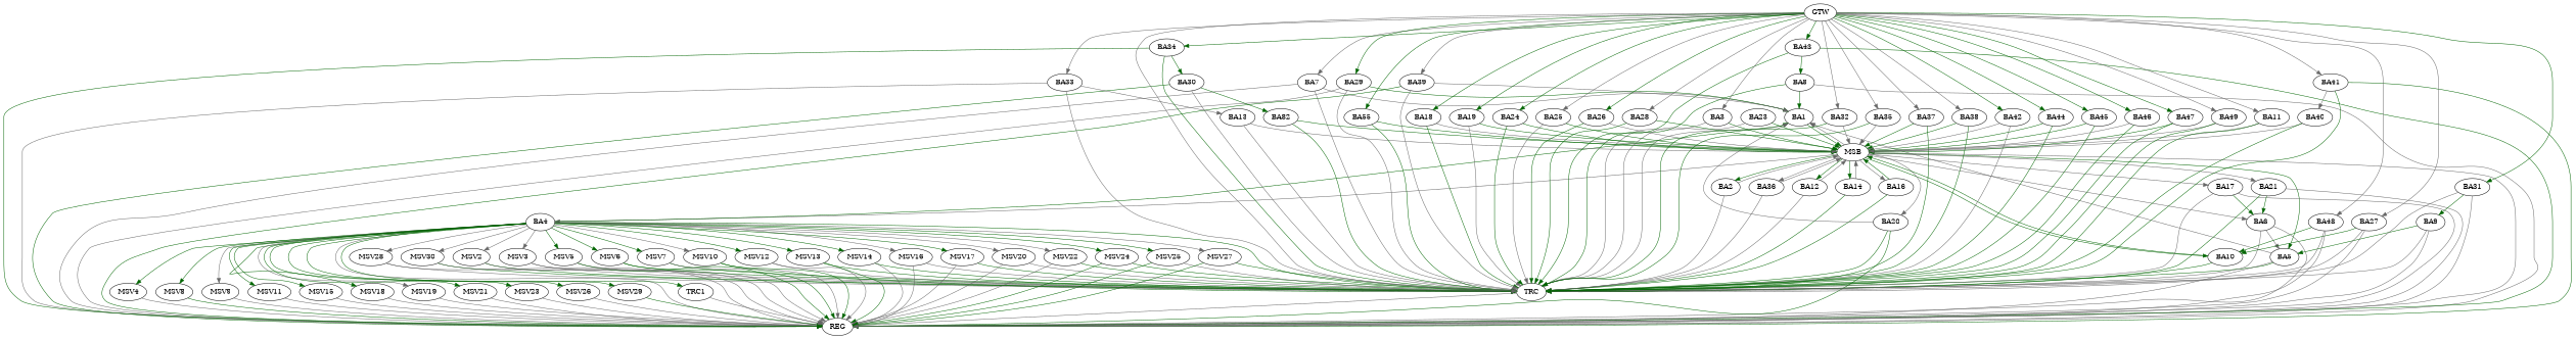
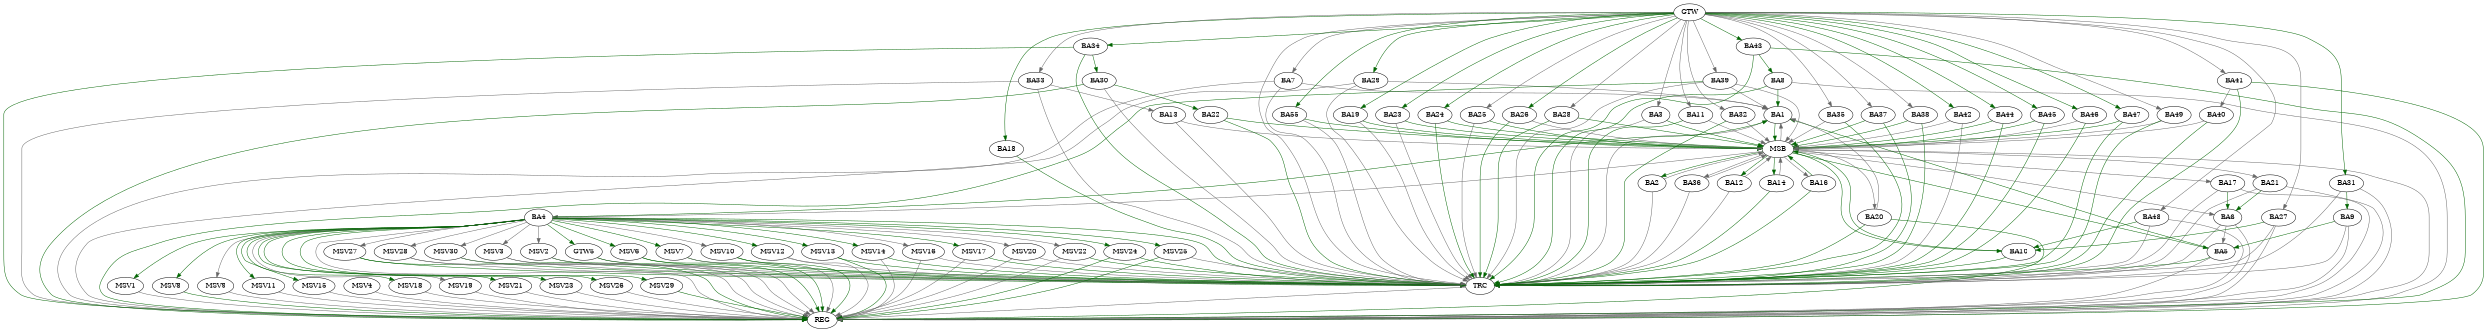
  strict digraph {
    edge [color=gray40]
    n1 [label=BA1]
    n2 [label=MSB]
    n3 [label=TRC]
    n4 [label=BA2]
    n5 [label=BA4]
    n6 [label=REG]
    n7 [label=BA5]
    n8 [label=BA6]
    n9 [label=BA10]
    n10 [label=BA12]
    n11 [label=BA14]
    n12 [label=BA16]
    n13 [label=BA17]
    n14 [label=BA20]
    n15 [label=BA21]
    n16 [label=BA36]
    n17 [label=BA3]
-   n18 [label=TRC1]
+   n18 [label=MSV1]
    n19 [label=MSV2]
    n20 [label=MSV3]
    n21 [label=MSV4]
-   n22 [label=MSV5]
+   n22 [label=GTW5]
    n23 [label=MSV6]
    n24 [label=MSV7]
    n25 [label=MSV8]
    n26 [label=MSV9]
    n27 [label=MSV10]
    n28 [label=MSV11]
    n29 [label=MSV12]
    n30 [label=MSV13]
    n31 [label=MSV14]
    n32 [label=MSV15]
    n33 [label=MSV16]
    n34 [label=MSV17]
    n35 [label=MSV18]
    n36 [label=MSV19]
    n37 [label=MSV20]
    n38 [label=MSV21]
    n39 [label=MSV22]
    n40 [label=MSV23]
    n41 [label=MSV24]
    n42 [label=MSV25]
    n43 [label=MSV26]
    n44 [label=MSV27]
    n45 [label=MSV28]
    n46 [label=MSV29]
    n47 [label=MSV30]
    n48 [label=BA7]
    n49 [label=BA8]
    n50 [label=BA9]
    n51 [label=BA11]
    n52 [label=BA13]
    n53 [label=BA55]
    n54 [label=BA18]
    n55 [label=BA19]
-   n56 [label=BA82]
+   n56 [label=BA22]
    n57 [label=BA23]
    n58 [label=BA24]
    n59 [label=BA25]
    n60 [label=BA26]
    n61 [label=BA27]
    n62 [label=BA28]
    n63 [label=BA29]
    n64 [label=BA30]
    n65 [label=BA31]
    n66 [label=BA32]
    n67 [label=BA33]
    n68 [label=BA34]
    n69 [label=BA35]
    n70 [label=BA37]
    n71 [label=BA38]
    n72 [label=BA39]
    n73 [label=BA40]
    n74 [label=BA41]
    n75 [label=BA42]
    n76 [label=BA43]
    n77 [label=BA44]
    n78 [label=BA45]
    n79 [label=BA46]
    n80 [label=BA47]
    n81 [label=BA48]
    n82 [label=BA49]
    n83 [label=GTW]
    n1 -> n2 [color=darkgreen]
    n1 -> n3
    n2 -> n1
    n2 -> n4 [color=darkgreen]
    n2 -> n5
    n2 -> n6
    n2 -> n7 [color=darkgreen]
    n2 -> n8
    n2 -> n9 [color=darkgreen]
    n2 -> n10 [color=darkgreen]
    n2 -> n11 [color=darkgreen]
    n2 -> n12
    n2 -> n13
    n2 -> n14
    n2 -> n15
    n2 -> n16
    n3 -> n6
    n4 -> n2
    n4 -> n3
    n5 -> n1 [color=darkgreen]
    n5 -> n3 [color=darkgreen]
    n5 -> n6
    n5 -> n18 [color=darkgreen]
    n5 -> n19
    n5 -> n20
-   n5 -> n21 [color=darkgreen]
    n5 -> n22 [color=darkgreen]
    n5 -> n23 [color=darkgreen]
    n5 -> n24 [color=darkgreen]
    n5 -> n25 [color=darkgreen]
    n5 -> n26
    n5 -> n27
    n5 -> n28 [color=darkgreen]
    n5 -> n29 [color=darkgreen]
    n5 -> n30 [color=darkgreen]
    n5 -> n31 [color=darkgreen]
    n5 -> n32 [color=darkgreen]
    n5 -> n33
    n5 -> n34 [color=darkgreen]
    n5 -> n35 [color=darkgreen]
    n5 -> n36
    n5 -> n37
    n5 -> n38 [color=darkgreen]
    n5 -> n39
    n5 -> n40 [color=darkgreen]
    n5 -> n41 [color=darkgreen]
    n5 -> n42 [color=darkgreen]
    n5 -> n43 [color=darkgreen]
    n5 -> n44
    n5 -> n45
    n5 -> n46 [color=darkgreen]
    n5 -> n47
-   n7 -> n1
+   n7 -> n1 [color=darkgreen]
    n7 -> n3 [color=darkgreen]
    n7 -> n6
    n8 -> n3
    n8 -> n6
    n8 -> n7
    n9 -> n2 [color=darkgreen]
    n9 -> n3 [color=darkgreen]
    n10 -> n2
    n10 -> n3
    n11 -> n2
    n11 -> n3 [color=darkgreen]
    n12 -> n2 [color=darkgreen]
    n12 -> n3 [color=darkgreen]
    n13 -> n3
    n13 -> n6
    n13 -> n8 [color=darkgreen]
    n14 -> n1
    n14 -> n3 [color=darkgreen]
    n14 -> n6 [color=darkgreen]
-   n15 -> n3 [color=darkgreen]
+   n15 -> n3
    n15 -> n6
    n15 -> n8 [color=darkgreen]
    n16 -> n2
    n16 -> n3
    n17 -> n2 [color=darkgreen]
    n17 -> n3
    n18 -> n6
    n19 -> n3 [color=darkgreen]
    n19 -> n6
    n20 -> n3
    n20 -> n6
    n21 -> n6
    n22 -> n3
    n22 -> n6 [color=darkgreen]
    n23 -> n3 [color=darkgreen]
    n23 -> n6 [color=darkgreen]
    n24 -> n3 [color=darkgreen]
    n24 -> n6
    n25 -> n6 [color=darkgreen]
    n26 -> n6
    n27 -> n3 [color=darkgreen]
    n27 -> n6 [color=darkgreen]
    n28 -> n6
    n29 -> n3
    n29 -> n6
    n30 -> n3 [color=darkgreen]
    n30 -> n6 [color=darkgreen]
    n31 -> n3 [color=darkgreen]
    n31 -> n6
    n32 -> n6
    n33 -> n3
    n33 -> n6
    n34 -> n3 [color=darkgreen]
    n34 -> n6
    n35 -> n6
    n36 -> n6
    n37 -> n3
    n37 -> n6
    n38 -> n6
    n39 -> n3 [color=darkgreen]
    n39 -> n6
    n40 -> n6
    n41 -> n3 [color=darkgreen]
    n41 -> n6 [color=darkgreen]
    n42 -> n3
    n42 -> n6 [color=darkgreen]
    n43 -> n6
    n44 -> n3 [color=darkgreen]
    n44 -> n6 [color=darkgreen]
    n45 -> n3
    n45 -> n6
    n46 -> n6 [color=darkgreen]
    n47 -> n3 [color=darkgreen]
    n47 -> n6
    n48 -> n1
    n48 -> n3
    n48 -> n6
    n49 -> n1 [color=darkgreen]
    n49 -> n3 [color=darkgreen]
    n49 -> n6
    n50 -> n3
    n50 -> n6
    n50 -> n7 [color=darkgreen]
    n51 -> n2
    n51 -> n3 [color=darkgreen]
    n52 -> n2
    n52 -> n3
    n53 -> n2 [color=darkgreen]
-   n53 -> n3 [color=darkgreen]
-   n54 -> n2
+   n53 -> n3
+   n72 -> n2
    n54 -> n3 [color=darkgreen]
    n55 -> n2 [color=darkgreen]
    n55 -> n3
    n56 -> n2 [color=darkgreen]
    n56 -> n3 [color=darkgreen]
    n57 -> n2 [color=darkgreen]
    n57 -> n3
    n58 -> n2 [color=darkgreen]
    n58 -> n3 [color=darkgreen]
    n59 -> n2 [color=darkgreen]
    n59 -> n3
    n60 -> n2
    n60 -> n3 [color=darkgreen]
    n61 -> n3
    n61 -> n6
    n61 -> n9 [color=darkgreen]
    n62 -> n2 [color=darkgreen]
    n62 -> n3 [color=darkgreen]
-   n63 -> n1 [color=darkgreen]
+   n63 -> n1
    n63 -> n3
    n63 -> n6
    n64 -> n3
    n64 -> n6 [color=darkgreen]
    n64 -> n56 [color=darkgreen]
    n65 -> n3
    n65 -> n6
    n65 -> n50 [color=darkgreen]
    n66 -> n2
    n66 -> n3 [color=darkgreen]
    n67 -> n3
    n67 -> n6
    n67 -> n52
    n68 -> n3 [color=darkgreen]
    n68 -> n6 [color=darkgreen]
    n68 -> n64 [color=darkgreen]
    n69 -> n2
    n69 -> n3 [color=darkgreen]
    n70 -> n2 [color=darkgreen]
    n70 -> n3 [color=darkgreen]
    n71 -> n2 [color=darkgreen]
    n71 -> n3 [color=darkgreen]
    n72 -> n1
    n72 -> n3
    n72 -> n6 [color=darkgreen]
    n73 -> n2
    n73 -> n3 [color=darkgreen]
    n74 -> n3 [color=darkgreen]
    n74 -> n6 [color=darkgreen]
    n74 -> n73
    n75 -> n2
    n75 -> n3
    n76 -> n3 [color=darkgreen]
    n76 -> n6 [color=darkgreen]
    n76 -> n49 [color=darkgreen]
    n77 -> n2 [color=darkgreen]
    n77 -> n3 [color=darkgreen]
    n78 -> n2 [color=darkgreen]
    n78 -> n3 [color=darkgreen]
    n79 -> n2
    n79 -> n3 [color=darkgreen]
    n80 -> n2 [color=darkgreen]
    n80 -> n3 [color=darkgreen]
    n81 -> n3
    n81 -> n6
    n81 -> n9 [color=darkgreen]
    n82 -> n2
    n82 -> n3 [color=darkgreen]
    n83 -> n3
    n83 -> n17
    n83 -> n48
    n83 -> n51
    n83 -> n53 [color=darkgreen]
    n83 -> n54 [color=darkgreen]
    n83 -> n55 [color=darkgreen]
+   n83 -> n57 [color=darkgreen]
    n83 -> n58 [color=darkgreen]
    n83 -> n59
    n83 -> n60 [color=darkgreen]
    n83 -> n61
    n83 -> n62
    n83 -> n63 [color=darkgreen]
    n83 -> n65 [color=darkgreen]
    n83 -> n66
    n83 -> n67
    n83 -> n68 [color=darkgreen]
    n83 -> n69
    n83 -> n70
    n83 -> n71
    n83 -> n72
    n83 -> n74
    n83 -> n75 [color=darkgreen]
    n83 -> n76 [color=darkgreen]
    n83 -> n77 [color=darkgreen]
    n83 -> n78 [color=darkgreen]
    n83 -> n79 [color=darkgreen]
    n83 -> n80 [color=darkgreen]
    n83 -> n81
    n83 -> n82
  }
